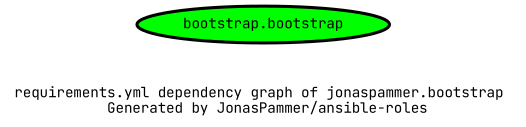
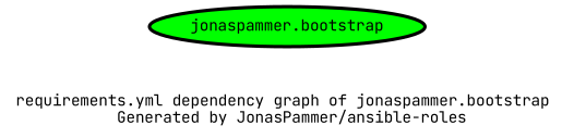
  digraph {
    label="requirements.yml dependency graph of jonaspammer.bootstrap \n Generated by JonasPammer/ansible-roles"
    fontname="JetBrains Mono"
-   "jonaspammer.bootstrap" [fillcolor=green penwidth=3 style=filled fontname="JetBrains Mono" label="bootstrap.bootstrap"]
+   "jonaspammer.bootstrap" [fillcolor=green penwidth=3 style=filled fontname="JetBrains Mono"]
  }
